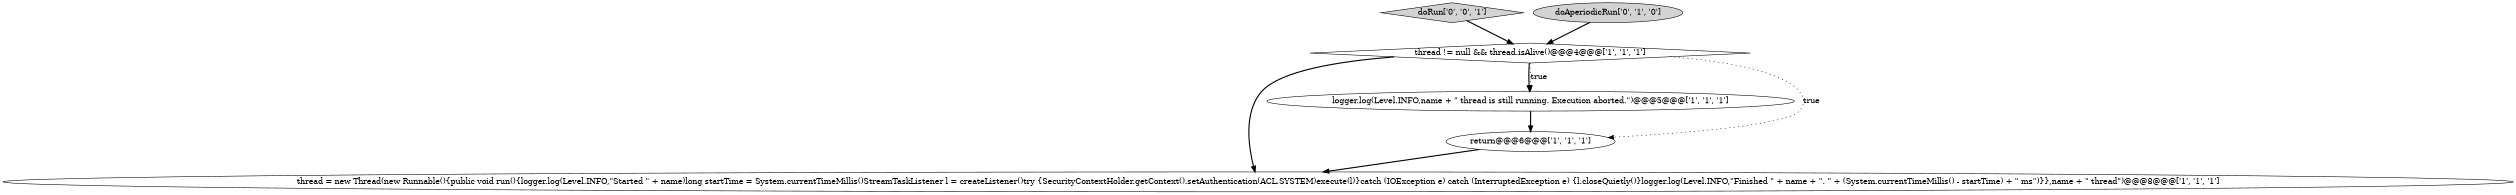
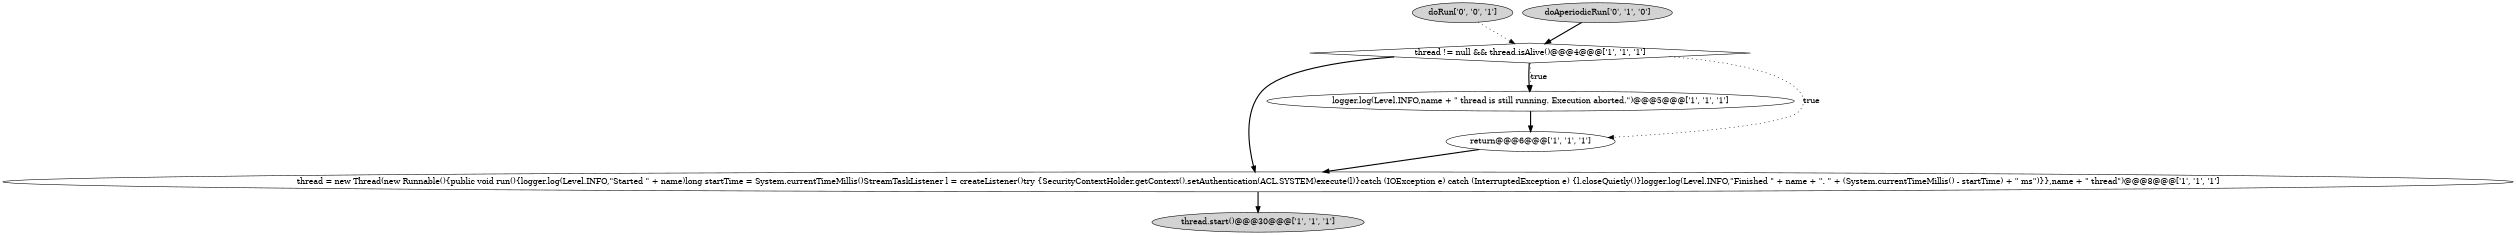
  digraph {
    node [fillcolor=white shape=ellipse style=filled]
    edge [style=bold]
-   n1 [fillcolor=lightgray label="doRun['0', '0', '1']" shape=diamond]
+   n1 [fillcolor=lightgray label="doRun['0', '0', '1']"]
    n2 [label="thread != null && thread.isAlive()@@@4@@@['1', '1', '1']" shape=diamond]
    n3 [label="thread = new Thread(new Runnable(){public void run(){logger.log(Level.INFO,\"Started \" + name)long startTime = System.currentTimeMillis()StreamTaskListener l = createListener()try {SecurityContextHolder.getContext().setAuthentication(ACL.SYSTEM)execute(l)}catch (IOException e) catch (InterruptedException e) {l.closeQuietly()}logger.log(Level.INFO,\"Finished \" + name + \". \" + (System.currentTimeMillis() - startTime) + \" ms\")}},name + \" thread\")@@@8@@@['1', '1', '1']"]
    n4 [label="logger.log(Level.INFO,name + \" thread is still running. Execution aborted.\")@@@5@@@['1', '1', '1']"]
    n5 [label="return@@@6@@@['1', '1', '1']"]
+   n6 [fillcolor=lightgray label="thread.start()@@@30@@@['1', '1', '1']"]
    n7 [fillcolor=lightgray label="doAperiodicRun['0', '1', '0']"]
-   n1 -> n2
+   n1 -> n2 [style=dotted]
    n2 -> n3
    n2 -> n4
    n2 -> n4 [label=true style=dotted]
    n2 -> n5 [label=true style=dotted]
+   n3 -> n6
    n4 -> n5
    n5 -> n3
    n7 -> n2
  }
